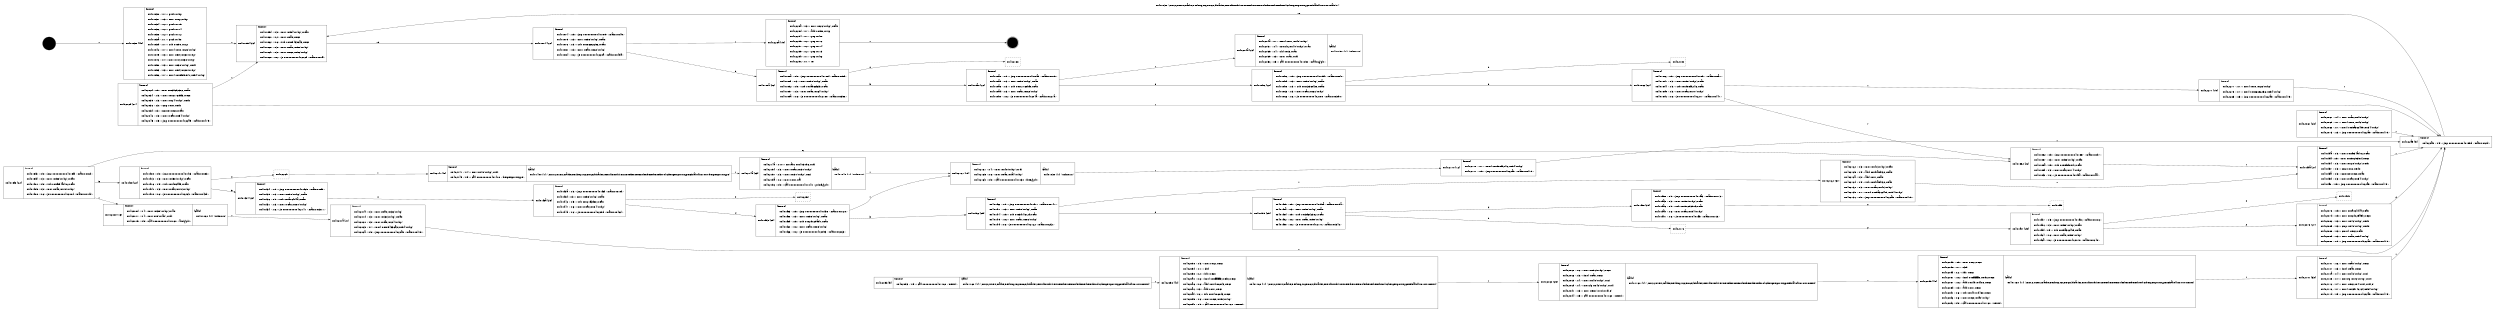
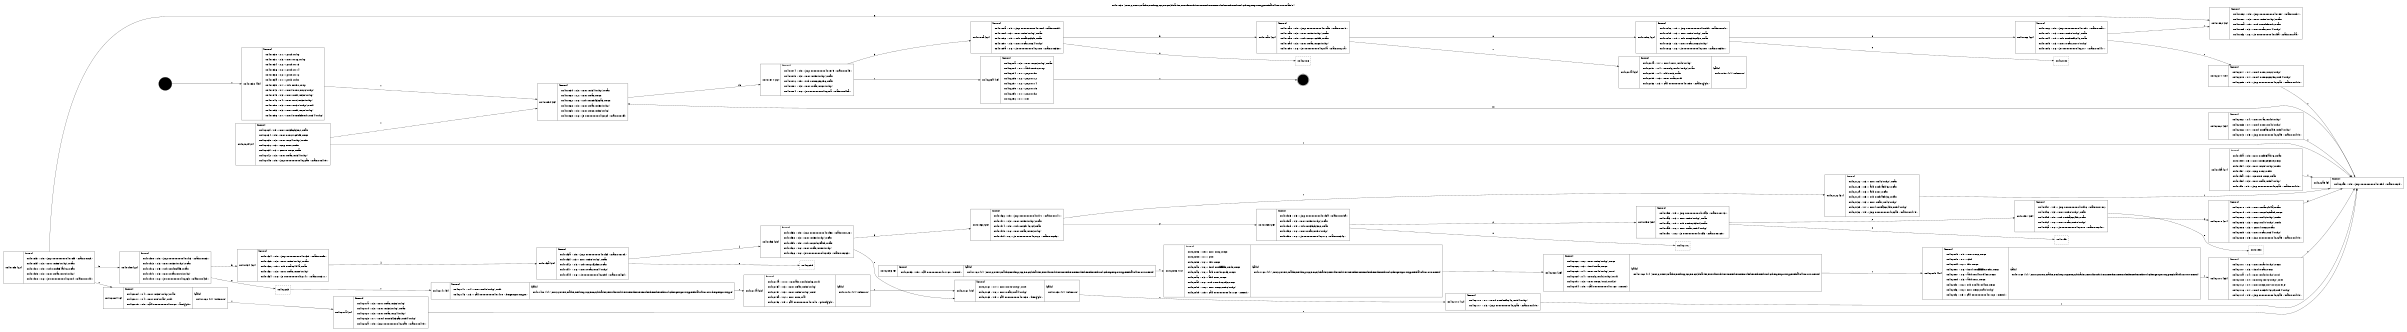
  digraph {
    label="0x401e30 (/mnt/c/Users/mathe/Desktop/tcc/POCII/binaries/extr_linuxdriversnetethernetemulexbenetbe_ethtool.c_be_get_port_type_Final-ollvm.out::main(0))"
    labelloc=t
    rankdir=LR
    node [shape=record]
    Entry [fillcolor=black height=0.3 shape=circle style=filled width=0.3]
    n2 [label="{\n     0x401e30 [45]\l\n     | [instrs]\l\n     &nbsp;&nbsp;0x401e30 \<+1\>: push %rbp\l\n     &nbsp;&nbsp;0x401e31 \<+3\>: mov %rsp,%rbp\l\n     &nbsp;&nbsp;0x401e34 \<+2\>: push %r15\l\n     &nbsp;&nbsp;0x401e36 \<+2\>: push %r14\l\n     &nbsp;&nbsp;0x401e38 \<+2\>: push %r12\l\n     &nbsp;&nbsp;0x401e3a \<+1\>: push %rbx\l\n     &nbsp;&nbsp;0x401e3b \<+7\>: sub $0x90,%rsp\l\n     &nbsp;&nbsp;0x401e42 \<+7\>: movl $0x0,-0x2c(%rbp)\l\n     &nbsp;&nbsp;0x401e49 \<+3\>: mov %edi,-0x30(%rbp)\l\n     &nbsp;&nbsp;0x401e4c \<+4\>: mov %rsi,-0x38(%rbp)\l\n     &nbsp;&nbsp;0x401e50 \<+3\>: mov -0x30(%rbp),%edi\l\n     &nbsp;&nbsp;0x401e53 \<+3\>: mov %edi,-0x28(%rbp)\l\n     &nbsp;&nbsp;0x401e56 \<+7\>: movl $0xef8f0e1b,-0x54(%rbp)\l\n  }"]
    n3 [label="{\n     0x401e5d [23]\l\n     | [instrs]\l\n     &nbsp;&nbsp;0x401e5d \<+3\>: mov -0x54(%rbp),%eax\l\n     &nbsp;&nbsp;0x401e60 \<+2\>: mov %eax,%ecx\l\n     &nbsp;&nbsp;0x401e62 \<+6\>: sub $0x854336a3,%ecx\l\n     &nbsp;&nbsp;0x401e68 \<+3\>: mov %eax,-0x58(%rbp)\l\n     &nbsp;&nbsp;0x401e6b \<+3\>: mov %ecx,-0x5c(%rbp)\l\n     &nbsp;&nbsp;0x401e6e \<+6\>: je 000000000040202f \<main+0x1ff\>\l\n  }"]
    n4 [label="{\n     0x401e74 [22]\l\n     | [instrs]\l\n     &nbsp;&nbsp;0x401e74 \<+5\>: jmp 0000000000401e79 \<main+0x49\>\l\n     &nbsp;&nbsp;0x401e79 \<+3\>: mov -0x58(%rbp),%eax\l\n     &nbsp;&nbsp;0x401e7c \<+5\>: sub $0x86ce2256,%eax\l\n     &nbsp;&nbsp;0x401e81 \<+3\>: mov %eax,-0x60(%rbp)\l\n     &nbsp;&nbsp;0x401e84 \<+6\>: je 000000000040228a \<main+0x45a\>\l\n  }"]
    n5 [label="{\n     0x40202f [27]\l\n     | [instrs]\l\n     &nbsp;&nbsp;0x40202f \<+5\>: mov $0x3f6d2382,%eax\l\n     &nbsp;&nbsp;0x402034 \<+5\>: mov $0xc176ebf5,%ecx\l\n     &nbsp;&nbsp;0x402039 \<+3\>: mov -0x24(%rbp),%edx\l\n     &nbsp;&nbsp;0x40203c \<+3\>: cmp $0x0,%edx\l\n     &nbsp;&nbsp;0x40203f \<+3\>: cmove %ecx,%eax\l\n     &nbsp;&nbsp;0x402042 \<+3\>: mov %eax,-0x54(%rbp)\l\n     &nbsp;&nbsp;0x402045 \<+5\>: jmp 00000000004022a9 \<main+0x479\>\l\n  }"]
    n6 [label="{\n     0x4022a9 [5]\l\n     | [instrs]\l\n     &nbsp;&nbsp;0x4022a9 \<+5\>: jmp 0000000000401e5d \<main+0x2d\>\l\n  }"]
    n7 [label="{\n     0x40228a [19]\l\n     | [instrs]\l\n     &nbsp;&nbsp;0x40228a \<+3\>: mov -0x2c(%rbp),%eax\l\n     &nbsp;&nbsp;0x40228d \<+7\>: add $0x90,%rsp\l\n     &nbsp;&nbsp;0x402294 \<+1\>: pop %rbx\l\n     &nbsp;&nbsp;0x402295 \<+2\>: pop %r12\l\n     &nbsp;&nbsp;0x402297 \<+2\>: pop %r14\l\n     &nbsp;&nbsp;0x402299 \<+2\>: pop %r15\l\n     &nbsp;&nbsp;0x40229b \<+1\>: pop %rbp\l\n     &nbsp;&nbsp;0x40229c \<+1\>: ret\l\n  }"]
    n8 [label="{\n     0x401e8a [22]\l\n     | [instrs]\l\n     &nbsp;&nbsp;0x401e8a \<+5\>: jmp 0000000000401e8f \<main+0x5f\>\l\n     &nbsp;&nbsp;0x401e8f \<+3\>: mov -0x58(%rbp),%eax\l\n     &nbsp;&nbsp;0x401e92 \<+5\>: sub $0xab6cf6f8,%eax\l\n     &nbsp;&nbsp;0x401e97 \<+3\>: mov %eax,-0x64(%rbp)\l\n     &nbsp;&nbsp;0x401e9a \<+6\>: je 0000000000402188 \<main+0x358\>\l\n  }"]
    Exit [fillcolor=black height=0.3 peripheries=2 shape=circle style=filled width=0.3]
    n10 [label="{\n     0x402188\l\n  }" style=dashed]
    n11 [label="{\n     0x401ea0 [22]\l\n     | [instrs]\l\n     &nbsp;&nbsp;0x401ea0 \<+5\>: jmp 0000000000401ea5 \<main+0x75\>\l\n     &nbsp;&nbsp;0x401ea5 \<+3\>: mov -0x58(%rbp),%eax\l\n     &nbsp;&nbsp;0x401ea8 \<+5\>: sub $0xc176ebf5,%eax\l\n     &nbsp;&nbsp;0x401ead \<+3\>: mov %eax,-0x68(%rbp)\l\n     &nbsp;&nbsp;0x401eb0 \<+6\>: je 000000000040204a \<main+0x21a\>\l\n  }"]
    n12 [label="{\n     0x40204a [23]\l\n     | [instrs]\l\n     &nbsp;&nbsp;0x40204a \<+7\>: movl $0x1,-0x40(%rbp)\l\n     &nbsp;&nbsp;0x402051 \<+4\>: movslq -0x40(%rbp),%rax\l\n     &nbsp;&nbsp;0x402055 \<+4\>: shl $0x3,%rax\l\n     &nbsp;&nbsp;0x402059 \<+3\>: mov %rax,%rdi\l\n     &nbsp;&nbsp;0x40205c \<+5\>: call 0000000000401050 \<malloc@plt\>\l\n     | [calls]\l\n     &nbsp;&nbsp;0x401050 \{1\} (unknown)\l\n  }"]
    n13 [label="{\n     0x401eb6 [22]\l\n     | [instrs]\l\n     &nbsp;&nbsp;0x401eb6 \<+5\>: jmp 0000000000401ebb \<main+0x8b\>\l\n     &nbsp;&nbsp;0x401ebb \<+3\>: mov -0x58(%rbp),%eax\l\n     &nbsp;&nbsp;0x401ebe \<+5\>: sub $0xc35ce43e,%eax\l\n     &nbsp;&nbsp;0x401ec3 \<+3\>: mov %eax,-0x6c(%rbp)\l\n     &nbsp;&nbsp;0x401ec6 \<+6\>: je 00000000004021e0 \<main+0x3b0\>\l\n  }"]
    n14 [label="{\n     0x402170 [12]\l\n     | [instrs]\l\n     &nbsp;&nbsp;0x402170 \<+7\>: movl $0xd8efb246,-0x54(%rbp)\l\n     &nbsp;&nbsp;0x402177 \<+5\>: jmp 00000000004022a9 \<main+0x479\>\l\n  }"]
    n15 [label="{\n     0x4021e0\l\n  }" style=dashed]
    n16 [label="{\n     0x401ecc [22]\l\n     | [instrs]\l\n     &nbsp;&nbsp;0x401ecc \<+5\>: jmp 0000000000401ed1 \<main+0xa1\>\l\n     &nbsp;&nbsp;0x401ed1 \<+3\>: mov -0x58(%rbp),%eax\l\n     &nbsp;&nbsp;0x401ed4 \<+5\>: sub $0xd8efb246,%eax\l\n     &nbsp;&nbsp;0x401ed9 \<+3\>: mov %eax,-0x70(%rbp)\l\n     &nbsp;&nbsp;0x401edc \<+6\>: je 0000000000402277 \<main+0x447\>\l\n  }"]
    n17 [label="{\n     0x402161 [15]\l\n     | [instrs]\l\n     &nbsp;&nbsp;0x402161 \<+4\>: mov -0x48(%rbp),%rdi\l\n     &nbsp;&nbsp;0x402165 \<+6\>: mov %eax,-0xa4(%rbp)\l\n     &nbsp;&nbsp;0x40216b \<+5\>: call 0000000000401030 \<free@plt\>\l\n     | [calls]\l\n     &nbsp;&nbsp;0x401030 \{1\} (unknown)\l\n  }"]
    n18 [label="{\n     0x402061 [23]\l\n     | [instrs]\l\n     &nbsp;&nbsp;0x402061 \<+4\>: mov %rax,-0x48(%rbp)\l\n     &nbsp;&nbsp;0x402065 \<+7\>: movl $0x0,-0x4c(%rbp)\l\n     &nbsp;&nbsp;0x40206c \<+7\>: movl $0x5a3cc4b9,-0x54(%rbp)\l\n     &nbsp;&nbsp;0x402073 \<+5\>: jmp 00000000004022a9 \<main+0x479\>\l\n  }"]
    n19 [label="{\n     0x402277 [19]\l\n     | [instrs]\l\n     &nbsp;&nbsp;0x402277 \<+7\>: movl $0x0,-0x2c(%rbp)\l\n     &nbsp;&nbsp;0x40227e \<+7\>: movl $0x86ce2256,-0x54(%rbp)\l\n     &nbsp;&nbsp;0x402285 \<+5\>: jmp 00000000004022a9 \<main+0x479\>\l\n  }"]
    n20 [label="{\n     0x401ee2 [22]\l\n     | [instrs]\l\n     &nbsp;&nbsp;0x401ee2 \<+5\>: jmp 0000000000401ee7 \<main+0xb7\>\l\n     &nbsp;&nbsp;0x401ee7 \<+3\>: mov -0x58(%rbp),%eax\l\n     &nbsp;&nbsp;0x401eea \<+5\>: sub $0xef8f0e1b,%eax\l\n     &nbsp;&nbsp;0x401eef \<+3\>: mov %eax,-0x74(%rbp)\l\n     &nbsp;&nbsp;0x401ef2 \<+6\>: je 0000000000401fda \<main+0x1aa\>\l\n  }"]
    n21 [label="{\n     0x40214a [23]\l\n     | [instrs]\l\n     &nbsp;&nbsp;0x40214a \<+10\>: movabs $0x4030b6,%rdi\l\n     &nbsp;&nbsp;0x402154 \<+3\>: mov %eax,-0x50(%rbp)\l\n     &nbsp;&nbsp;0x402157 \<+3\>: mov -0x50(%rbp),%esi\l\n     &nbsp;&nbsp;0x40215a \<+2\>: mov $0x0,%al\l\n     &nbsp;&nbsp;0x40215c \<+5\>: call 0000000000401040 \<printf@plt\>\l\n     | [calls]\l\n     &nbsp;&nbsp;0x401040 \{1\} (unknown)\l\n  }"]
    n22 [label="{\n     0x401fda [27]\l\n     | [instrs]\l\n     &nbsp;&nbsp;0x401fda \<+5\>: mov $0xf954ad76,%eax\l\n     &nbsp;&nbsp;0x401fdf \<+5\>: mov $0x5029351f,%ecx\l\n     &nbsp;&nbsp;0x401fe4 \<+3\>: mov -0x28(%rbp),%edx\l\n     &nbsp;&nbsp;0x401fe7 \<+3\>: cmp $0x2,%edx\l\n     &nbsp;&nbsp;0x401fea \<+3\>: cmovne %ecx,%eax\l\n     &nbsp;&nbsp;0x401fed \<+3\>: mov %eax,-0x54(%rbp)\l\n     &nbsp;&nbsp;0x401ff0 \<+5\>: jmp 00000000004022a9 \<main+0x479\>\l\n  }"]
    n23 [label="{\n     0x402101 [33]\l\n     | [instrs]\l\n     &nbsp;&nbsp;0x402101 \<+6\>: mov -0xa0(%rbp),%ecx\l\n     &nbsp;&nbsp;0x402107 \<+3\>: imul %eax,%ecx\l\n     &nbsp;&nbsp;0x40210a \<+4\>: mov -0x48(%rbp),%rsi\l\n     &nbsp;&nbsp;0x40210e \<+4\>: movslq -0x4c(%rbp),%rdi\l\n     &nbsp;&nbsp;0x402112 \<+4\>: mov %ecx,0x4(%rsi,%rdi,8)\l\n     &nbsp;&nbsp;0x402116 \<+7\>: movl $0x3f14612f,-0x54(%rbp)\l\n     &nbsp;&nbsp;0x40211d \<+5\>: jmp 00000000004022a9 \<main+0x479\>\l\n  }"]
    n24 [label="{\n     0x401ef8 [22]\l\n     | [instrs]\l\n     &nbsp;&nbsp;0x401ef8 \<+5\>: jmp 0000000000401efd \<main+0xcd\>\l\n     &nbsp;&nbsp;0x401efd \<+3\>: mov -0x58(%rbp),%eax\l\n     &nbsp;&nbsp;0x401f00 \<+5\>: sub $0xf954ad76,%eax\l\n     &nbsp;&nbsp;0x401f05 \<+3\>: mov %eax,-0x78(%rbp)\l\n     &nbsp;&nbsp;0x401f08 \<+6\>: je 000000000040200d \<main+0x1dd\>\l\n  }"]
    n25 [label="{\n     0x40200d [13]\l\n     | [instrs]\l\n     &nbsp;&nbsp;0x40200d \<+4\>: mov -0x38(%rbp),%rax\l\n     &nbsp;&nbsp;0x402011 \<+4\>: mov 0x8(%rax),%rdi\l\n     &nbsp;&nbsp;0x402015 \<+5\>: call 0000000000401060 \<atoi@plt\>\l\n     | [calls]\l\n     &nbsp;&nbsp;0x401060 \{1\} (unknown)\l\n  }"]
    n26 [label="{\n     0x401f0e [22]\l\n     | [instrs]\l\n     &nbsp;&nbsp;0x401f0e \<+5\>: jmp 0000000000401f13 \<main+0xe3\>\l\n     &nbsp;&nbsp;0x401f13 \<+3\>: mov -0x58(%rbp),%eax\l\n     &nbsp;&nbsp;0x401f16 \<+5\>: sub $0x4ecf4f5,%eax\l\n     &nbsp;&nbsp;0x401f1b \<+3\>: mov %eax,-0x7c(%rbp)\l\n     &nbsp;&nbsp;0x401f1e \<+6\>: je 000000000040226b \<main+0x43b\>\l\n  }"]
    n27 [label="{\n     0x4020d9 [40]\l\n     | [instrs]\l\n     &nbsp;&nbsp;0x4020d9 \<+5\>: mov $0x2,%ecx\l\n     &nbsp;&nbsp;0x4020de \<+1\>: cltd\l\n     &nbsp;&nbsp;0x4020df \<+2\>: idiv %ecx\l\n     &nbsp;&nbsp;0x4020e1 \<+6\>: imul $0xfffffffe,%edx,%ecx\l\n     &nbsp;&nbsp;0x4020e7 \<+6\>: add $0x4b10d488,%ecx\l\n     &nbsp;&nbsp;0x4020ed \<+3\>: add $0x1,%ecx\l\n     &nbsp;&nbsp;0x4020f0 \<+6\>: sub $0x4b10d488,%ecx\l\n     &nbsp;&nbsp;0x4020f6 \<+6\>: mov %ecx,-0xa0(%rbp)\l\n     &nbsp;&nbsp;0x4020fc \<+5\>: call 0000000000401160 \<next_i\>\l\n     | [calls]\l\n     &nbsp;&nbsp;0x401160 \{1\} (/mnt/c/Users/mathe/Desktop/tcc/POCII/binaries/extr_linuxdriversnetethernetemulexbenetbe_ethtool.c_be_get_port_type_Final-ollvm.out::next_i)\l\n  }"]
    n28 [label="{\n     0x40201a [21]\l\n     | [instrs]\l\n     &nbsp;&nbsp;0x40201a \<+3\>: mov %eax,-0x3c(%rbp)\l\n     &nbsp;&nbsp;0x40201d \<+3\>: mov -0x3c(%rbp),%eax\l\n     &nbsp;&nbsp;0x402020 \<+3\>: mov %eax,-0x24(%rbp)\l\n     &nbsp;&nbsp;0x402023 \<+7\>: movl $0x854336a3,-0x54(%rbp)\l\n     &nbsp;&nbsp;0x40202a \<+5\>: jmp 00000000004022a9 \<main+0x479\>\l\n  }"]
    n29 [label="{\n     0x40226b\l\n  }" style=dashed]
    n30 [label="{\n     0x401f24 [22]\l\n     | [instrs]\l\n     &nbsp;&nbsp;0x401f24 \<+5\>: jmp 0000000000401f29 \<main+0xf9\>\l\n     &nbsp;&nbsp;0x401f29 \<+3\>: mov -0x58(%rbp),%eax\l\n     &nbsp;&nbsp;0x401f2c \<+5\>: sub $0xa0c4d4a,%eax\l\n     &nbsp;&nbsp;0x401f31 \<+3\>: mov %eax,-0x80(%rbp)\l\n     &nbsp;&nbsp;0x401f34 \<+6\>: je 0000000000402141 \<main+0x311\>\l\n  }"]
    n31 [label="{\n     0x4020c0 [25]\l\n     | [instrs]\l\n     &nbsp;&nbsp;0x4020c0 \<+6\>: mov -0x9c(%rbp),%ecx\l\n     &nbsp;&nbsp;0x4020c6 \<+3\>: imul %eax,%ecx\l\n     &nbsp;&nbsp;0x4020c9 \<+4\>: mov -0x48(%rbp),%rsi\l\n     &nbsp;&nbsp;0x4020cd \<+4\>: movslq -0x4c(%rbp),%rdi\l\n     &nbsp;&nbsp;0x4020d1 \<+3\>: mov %ecx,(%rsi,%rdi,8)\l\n     &nbsp;&nbsp;0x4020d4 \<+5\>: call 0000000000401160 \<next_i\>\l\n     | [calls]\l\n     &nbsp;&nbsp;0x401160 \{1\} (/mnt/c/Users/mathe/Desktop/tcc/POCII/binaries/extr_linuxdriversnetethernetemulexbenetbe_ethtool.c_be_get_port_type_Final-ollvm.out::next_i)\l\n  }"]
    n32 [label="{\n     0x402141 [9]\l\n     | [instrs]\l\n     &nbsp;&nbsp;0x402141 \<+4\>: mov -0x48(%rbp),%rdi\l\n     &nbsp;&nbsp;0x402145 \<+5\>: call 0000000000401400 \<be_get_port_type\>\l\n     | [calls]\l\n     &nbsp;&nbsp;0x401400 \{1\} (/mnt/c/Users/mathe/Desktop/tcc/POCII/binaries/extr_linuxdriversnetethernetemulexbenetbe_ethtool.c_be_get_port_type_Final-ollvm.out::be_get_port_type)\l\n  }"]
    n33 [label="{\n     0x401f3a [25]\l\n     | [instrs]\l\n     &nbsp;&nbsp;0x401f3a \<+5\>: jmp 0000000000401f3f \<main+0x10f\>\l\n     &nbsp;&nbsp;0x401f3f \<+3\>: mov -0x58(%rbp),%eax\l\n     &nbsp;&nbsp;0x401f42 \<+5\>: sub $0x21ff2f88,%eax\l\n     &nbsp;&nbsp;0x401f47 \<+6\>: mov %eax,-0x84(%rbp)\l\n     &nbsp;&nbsp;0x401f4d \<+6\>: je 000000000040229d \<main+0x46d\>\l\n  }"]
    n34 [label="{\n     0x402098 [40]\l\n     | [instrs]\l\n     &nbsp;&nbsp;0x402098 \<+5\>: mov $0x2,%ecx\l\n     &nbsp;&nbsp;0x40209d \<+1\>: cltd\l\n     &nbsp;&nbsp;0x40209e \<+2\>: idiv %ecx\l\n     &nbsp;&nbsp;0x4020a0 \<+6\>: imul $0xfffffffe,%edx,%ecx\l\n     &nbsp;&nbsp;0x4020a6 \<+6\>: add $0x7b060d3,%ecx\l\n     &nbsp;&nbsp;0x4020ac \<+3\>: add $0x1,%ecx\l\n     &nbsp;&nbsp;0x4020af \<+6\>: sub $0x7b060d3,%ecx\l\n     &nbsp;&nbsp;0x4020b5 \<+6\>: mov %ecx,-0x9c(%rbp)\l\n     &nbsp;&nbsp;0x4020bb \<+5\>: call 0000000000401160 \<next_i\>\l\n     | [calls]\l\n     &nbsp;&nbsp;0x401160 \{1\} (/mnt/c/Users/mathe/Desktop/tcc/POCII/binaries/extr_linuxdriversnetethernetemulexbenetbe_ethtool.c_be_get_port_type_Final-ollvm.out::next_i)\l\n  }"]
    n35 [label="{\n     0x40229d\l\n  }" style=dashed]
    n36 [label="{\n     0x401f53 [25]\l\n     | [instrs]\l\n     &nbsp;&nbsp;0x401f53 \<+5\>: jmp 0000000000401f58 \<main+0x128\>\l\n     &nbsp;&nbsp;0x401f58 \<+3\>: mov -0x58(%rbp),%eax\l\n     &nbsp;&nbsp;0x401f5b \<+5\>: sub $0x2d029a9b,%eax\l\n     &nbsp;&nbsp;0x401f60 \<+6\>: mov %eax,-0x88(%rbp)\l\n     &nbsp;&nbsp;0x401f66 \<+6\>: je 0000000000402093 \<main+0x263\>\l\n  }"]
    n37 [label="{\n     0x401fd0\l\n  }" style=dashed]
    n38 [label="{\n     0x401f6c [25]\l\n     | [instrs]\l\n     &nbsp;&nbsp;0x401f6c \<+5\>: jmp 0000000000401f71 \<main+0x141\>\l\n     &nbsp;&nbsp;0x401f71 \<+3\>: mov -0x58(%rbp),%eax\l\n     &nbsp;&nbsp;0x401f74 \<+5\>: sub $0x3f14612f,%eax\l\n     &nbsp;&nbsp;0x401f79 \<+6\>: mov %eax,-0x8c(%rbp)\l\n     &nbsp;&nbsp;0x401f7f \<+6\>: je 0000000000402122 \<main+0x2f2\>\l\n  }"]
    n39 [label="{\n     0x402078 [27]\l\n     | [instrs]\l\n     &nbsp;&nbsp;0x402078 \<+5\>: mov $0xa0c4d4a,%eax\l\n     &nbsp;&nbsp;0x40207d \<+5\>: mov $0x2d029a9b,%ecx\l\n     &nbsp;&nbsp;0x402082 \<+3\>: mov -0x4c(%rbp),%edx\l\n     &nbsp;&nbsp;0x402085 \<+3\>: cmp -0x40(%rbp),%edx\l\n     &nbsp;&nbsp;0x402088 \<+3\>: cmovl %ecx,%eax\l\n     &nbsp;&nbsp;0x40208b \<+3\>: mov %eax,-0x54(%rbp)\l\n     &nbsp;&nbsp;0x40208e \<+5\>: jmp 00000000004022a9 \<main+0x479\>\l\n  }"]
    n40 [label="{\n     0x402093 [5]\l\n     | [instrs]\l\n     &nbsp;&nbsp;0x402093 \<+5\>: call 0000000000401160 \<next_i\>\l\n     | [calls]\l\n     &nbsp;&nbsp;0x401160 \{1\} (/mnt/c/Users/mathe/Desktop/tcc/POCII/binaries/extr_linuxdriversnetethernetemulexbenetbe_ethtool.c_be_get_port_type_Final-ollvm.out::next_i)\l\n  }"]
    n41 [label="{\n     0x402122 [31]\l\n     | [instrs]\l\n     &nbsp;&nbsp;0x402122 \<+3\>: mov -0x4c(%rbp),%eax\l\n     &nbsp;&nbsp;0x402125 \<+5\>: add $0xf1aef732,%eax\l\n     &nbsp;&nbsp;0x40212a \<+3\>: add $0x1,%eax\l\n     &nbsp;&nbsp;0x40212d \<+5\>: sub $0xf1aef732,%eax\l\n     &nbsp;&nbsp;0x402132 \<+3\>: mov %eax,-0x4c(%rbp)\l\n     &nbsp;&nbsp;0x402135 \<+7\>: movl $0x5a3cc4b9,-0x54(%rbp)\l\n     &nbsp;&nbsp;0x40213c \<+5\>: jmp 00000000004022a9 \<main+0x479\>\l\n  }"]
    n42 [label="{\n     0x401f85 [25]\l\n     | [instrs]\l\n     &nbsp;&nbsp;0x401f85 \<+5\>: jmp 0000000000401f8a \<main+0x15a\>\l\n     &nbsp;&nbsp;0x401f8a \<+3\>: mov -0x58(%rbp),%eax\l\n     &nbsp;&nbsp;0x401f8d \<+5\>: sub $0x3f6d2382,%eax\l\n     &nbsp;&nbsp;0x401f92 \<+6\>: mov %eax,-0x90(%rbp)\l\n     &nbsp;&nbsp;0x401f98 \<+6\>: je 000000000040217c \<main+0x34c\>\l\n  }"]
    n43 [label="{\n     0x401fb7 [25]\l\n     | [instrs]\l\n     &nbsp;&nbsp;0x401fb7 \<+5\>: jmp 0000000000401fbc \<main+0x18c\>\l\n     &nbsp;&nbsp;0x401fbc \<+3\>: mov -0x58(%rbp),%eax\l\n     &nbsp;&nbsp;0x401fbf \<+5\>: sub $0x5a3cc4b9,%eax\l\n     &nbsp;&nbsp;0x401fc4 \<+6\>: mov %eax,-0x98(%rbp)\l\n     &nbsp;&nbsp;0x401fca \<+6\>: je 0000000000402078 \<main+0x248\>\l\n  }"]
    n44 [label="{\n     0x401f9e [25]\l\n     | [instrs]\l\n     &nbsp;&nbsp;0x401f9e \<+5\>: jmp 0000000000401fa3 \<main+0x173\>\l\n     &nbsp;&nbsp;0x401fa3 \<+3\>: mov -0x58(%rbp),%eax\l\n     &nbsp;&nbsp;0x401fa6 \<+5\>: sub $0x5029351f,%eax\l\n     &nbsp;&nbsp;0x401fab \<+6\>: mov %eax,-0x94(%rbp)\l\n     &nbsp;&nbsp;0x401fb1 \<+6\>: je 0000000000401ff5 \<main+0x1c5\>\l\n  }"]
    n45 [label="{\n     0x40217c\l\n  }" style=dashed]
    n46 [label="{\n     0x401ff5\l\n  }" style=dashed]
    Entry -> n2 [label=" 1"]
    n2 -> n3 [label=" 1"]
    n3 -> n4 [label=" 15"]
    n4 -> n7 [label=" 1"]
    n4 -> n8 [label=" 9"]
    n5 -> n3 [label=" 1"]
    n5 -> n6 [label=" 1"]
    n6 -> n3 [label=" 10"]
    n7 -> Exit [label=" 1"]
    n8 -> n10 [label=" 0"]
    n8 -> n11 [label=" 9"]
    n11 -> n12 [label=" 1"]
    n11 -> n13 [label=" 8"]
    n13 -> n15 [label=" 0"]
    n13 -> n16 [label=" 8"]
    n14 -> n6 [label=" 1"]
    n16 -> n19 [label=" 1"]
    n16 -> n20 [label=" 7"]
    n17 -> n14 [label=" 1"]
    n18 -> n6 [label=" 1"]
    n19 -> n6 [label=" 1"]
-   n20 -> n22 [label=" 1"]
    n21 -> n17 [label=" 1"]
    n22 -> n6 [label=" 1"]
    n23 -> n6 [label=" 1"]
    n24 -> n20 [label=" 6"]
    n24 -> n25 [label=" 1"]
    n24 -> n26 [label=" 5"]
    n25 -> n28 [label=" 1"]
    n26 -> n29 [label=" 0"]
    n26 -> n30 [label=" 5"]
    n27 -> n23 [label=" 1"]
    n28 -> n6 [label=" 1"]
    n29 -> n32 [label=" 1"]
    n30 -> n33 [label=" 4"]
    n31 -> n27 [label=" 1"]
    n32 -> n21 [label=" 1"]
    n33 -> n35 [label=" 0"]
    n33 -> n36 [label=" 4"]
    n34 -> n31 [label=" 1"]
    n36 -> n17 [label=" 1"]
    n36 -> n38 [label=" 3"]
    n38 -> n41 [label=" 1"]
    n38 -> n42 [label=" 2"]
    n39 -> n6 [label=" 2"]
    n40 -> n34 [label=" 1"]
-   n41 -> n22 [label=" 1"]
+   n41 -> n6 [label=" 1"]
    n42 -> n44 [label=" 2"]
    n42 -> n45 [label=" 0"]
    n43 -> n37 [label=" 0"]
    n43 -> n39 [label=" 2"]
-   n45 -> n43 [label=" 2"]
+   n44 -> n43 [label=" 2"]
    n44 -> n46 [label=" 0"]
  }
